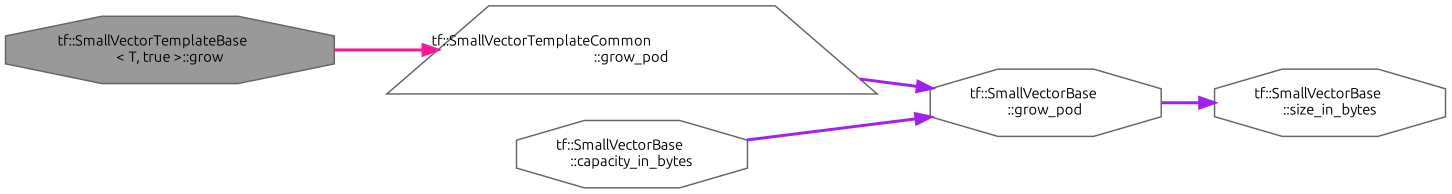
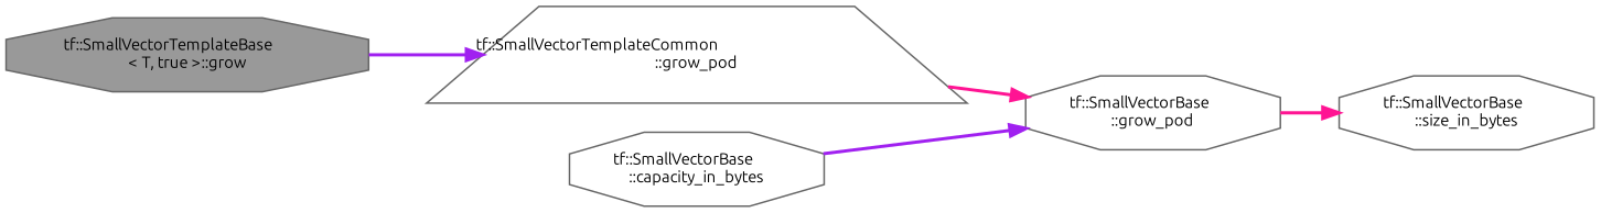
  digraph {
    fontname=Ubuntu
    rankdir=LR
    node [color=grey40 fillcolor=white fontname=Ubuntu fontsize=10 shape=octagon style=filled]
    edge [color=purple fontname=Ubuntu fontsize=10 labelfontname=Helvetica labelfontsize=10 style=bold]
    n1 [color=gray40 fillcolor=grey60 fontcolor=black height=0.2 label="tf::SmallVectorTemplateBase\l\< T, true \>::grow" width=0.4]
    n2 [height=0.2 label="tf::SmallVectorTemplateCommon\l::grow_pod" shape=trapezium width=0.4]
    n3 [height=0.2 label="tf::SmallVectorBase\l::grow_pod" width=0.4]
    n4 [height=0.2 label="tf::SmallVectorBase\l::size_in_bytes" width=0.4]
    n5 [height=0.2 label="tf::SmallVectorBase\l::capacity_in_bytes" width=0.4]
-   n1 -> n2 [color=deeppink]
-   n2 -> n3
-   n3 -> n4
+   n1 -> n2
+   n2 -> n3 [color=deeppink]
+   n3 -> n4 [color=deeppink]
    n5 -> n3
  }
